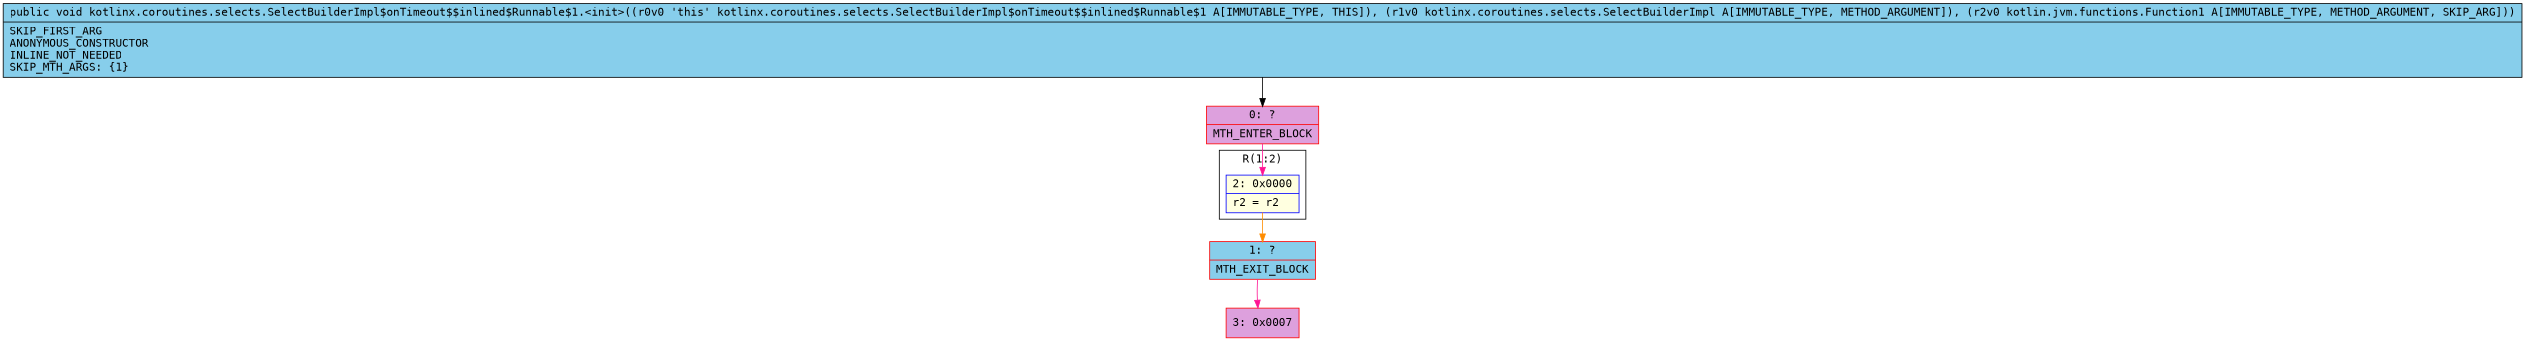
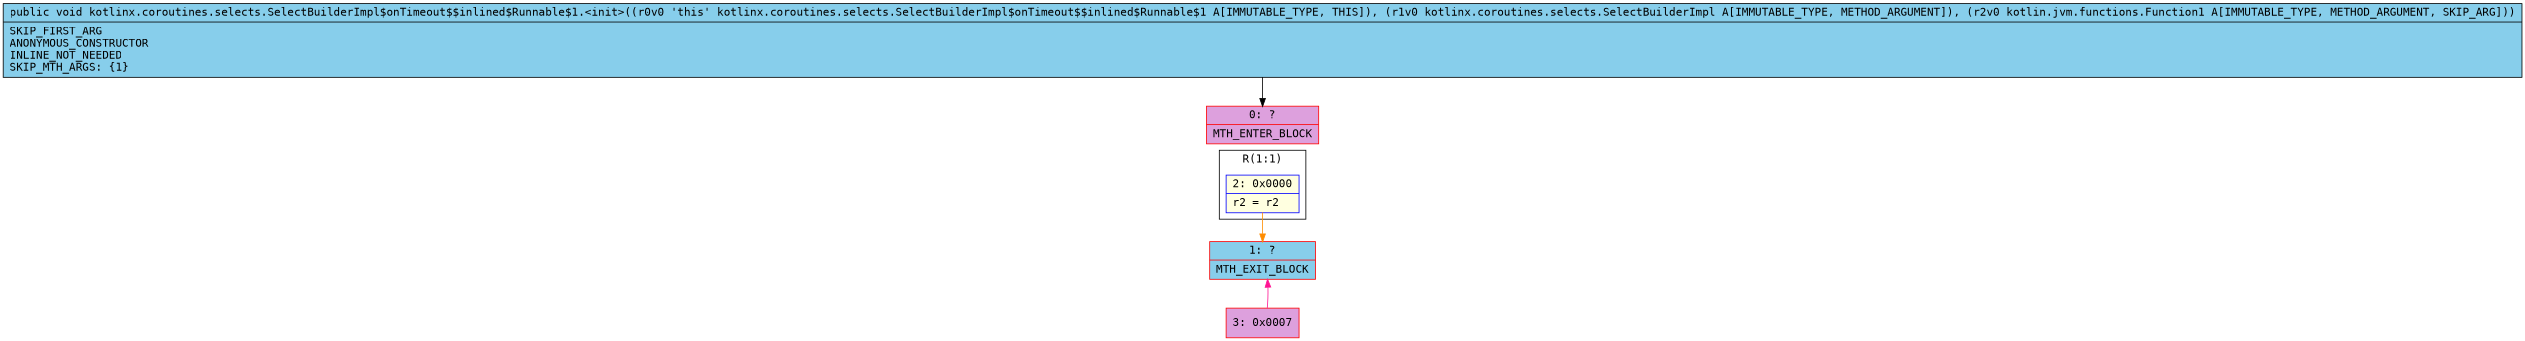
  digraph {
    fontname="DejaVu Sans Mono"
    node [color=red fillcolor=skyblue fontname="DejaVu Sans Mono" shape=record style=filled]
    edge [color=deeppink fontname="DejaVu Sans Mono"]
    n1 [color=blue fillcolor=lightyellow label="{2\:\ 0x0000|r2 = r2\l}"]
    n2 [label="{1\:\ ?|MTH_EXIT_BLOCK\l}"]
    n3 [fillcolor=plum label="{3\:\ 0x0007}"]
    n4 [fillcolor=plum label="{0\:\ ?|MTH_ENTER_BLOCK\l}"]
    n5 [label="{public void kotlinx.coroutines.selects.SelectBuilderImpl$onTimeout$$inlined$Runnable$1.\<init\>((r0v0 'this' kotlinx.coroutines.selects.SelectBuilderImpl$onTimeout$$inlined$Runnable$1 A[IMMUTABLE_TYPE, THIS]), (r1v0 kotlinx.coroutines.selects.SelectBuilderImpl A[IMMUTABLE_TYPE, METHOD_ARGUMENT]), (r2v0 kotlin.jvm.functions.Function1 A[IMMUTABLE_TYPE, METHOD_ARGUMENT, SKIP_ARG]))  | SKIP_FIRST_ARG\lANONYMOUS_CONSTRUCTOR\lINLINE_NOT_NEEDED\lSKIP_MTH_ARGS: \{1\}\l}" color=""]
    subgraph cluster_1 {
-     label="R(1:2)"
+     label="R(1:1)"
      n1
    }
    n1 -> n2 [color=darkorange]
-   n2 -> n3
-   n4 -> n1
+   n3 -> n2
    n5 -> n4 [color=black]
  }
